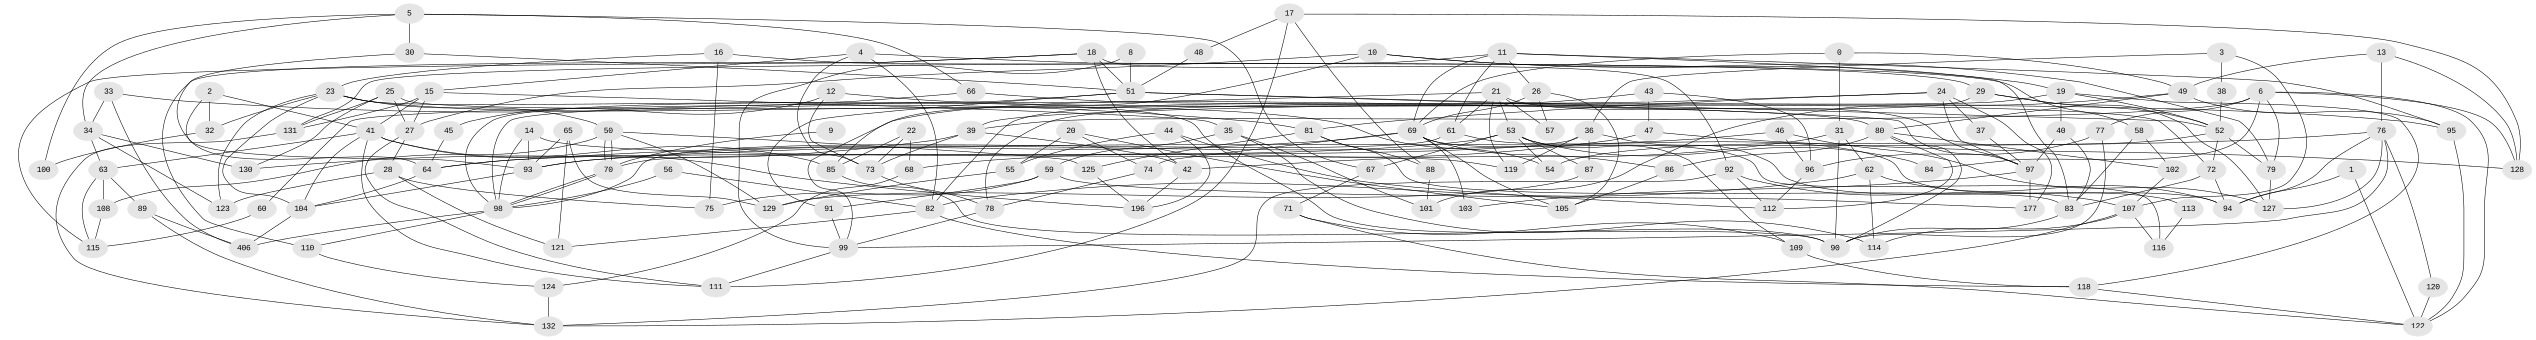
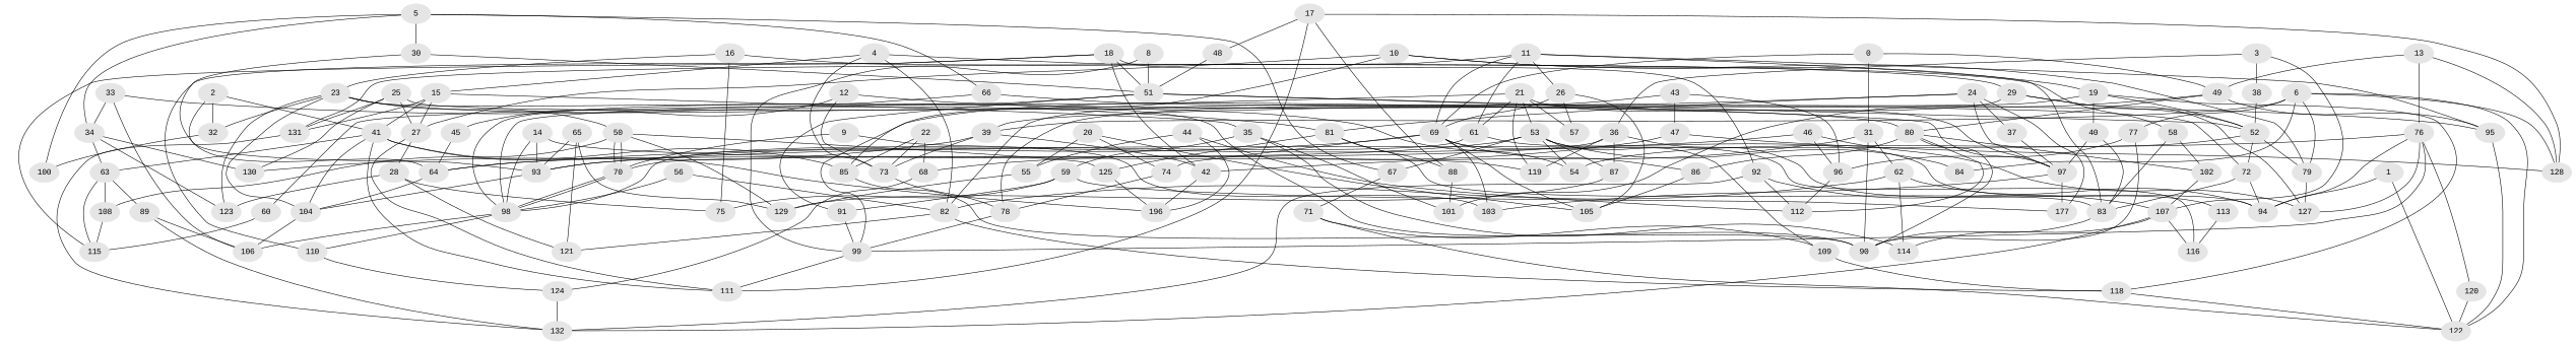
  graph {
    fontname="Liberation Mono"
    node [color=gray90 fontname="Liberation Mono" style=filled]
    edge [fontname="Liberation Mono"]
    1
    94
    122
    2
    32
    41
    64
    100
    85
    111
    104
    63
    n13 [label=196]
    3
    36
    38
    107
    70
    119
    87
    113
    52
    114
    116
    132
    4
    15
    58
    73
    82
    27
    131
    35
    83
    102
    78
    118
    121
    5
    30
    34
    66
    67
    51
    93
    123
    130
    98
    80
    71
    6
    39
    77
    79
    84
    128
    42
    90
    96
    127
    n61 [label=0]
    31
    49
    69
    62
    95
    101
    103
    74
    105
    86
    8
    99
    97
    91
    9
    10
    19
    40
    28
    11
    26
    61
    57
    12
    45
    13
    76
    120
    14
    110
-   106 [label=406]
+   106
    59
    16
    23
    29
    75
    50
    54
    17
    48
    88
    18
    92
    115
    112
    124
    72
    20
    55
    129
    21
    53
    60
    109
    n116 [label=177]
    22
    68
    108
    125
    24
    37
    81
    25
    89
    33
    43
    47
    44
    46
    56
    65
    1 -- 94
    1 -- 122
    2 -- 32
    2 -- 41
    2 -- 64
    32 -- 100
    41 -- 85
    41 -- 111
    41 -- 104
    41 -- 63
    41 -- n13
    64 -- 104
    85 -- 90
    104 -- 106
    63 -- 115
    63 -- 108
    63 -- 89
    3 -- 36
    3 -- 38
    3 -- 107
    36 -- 70
    36 -- 119
    36 -- 87
    36 -- 113
    38 -- 52
    107 -- 114
    107 -- 116
    107 -- 132
    70 -- 98
    70 -- 98
    87 -- 129
    113 -- 116
    52 -- 79
    52 -- 54
    52 -- 72
    4 -- 15
    4 -- 58
    4 -- 73
    4 -- 82
    15 -- 41
    15 -- 27
    15 -- 131
    15 -- 35
    58 -- 83
    58 -- 102
    73 -- 78
    82 -- 118
    82 -- 121
    27 -- 111
    27 -- 28
    131 -- 132
    35 -- 114
    35 -- 101
    35 -- 59
    83 -- 90
    102 -- 107
    78 -- 99
    118 -- 122
    5 -- 100
    5 -- 30
    5 -- 34
    5 -- 66
    5 -- 67
    30 -- 51
    30 -- 93
    34 -- 63
    34 -- 123
    34 -- 130
    66 -- 98
    66 -- 80
    67 -- 71
    51 -- 52
    51 -- 98
    51 -- 97
    51 -- 91
    93 -- 104
    98 -- 110
    98 -- 106
    80 -- 102
    80 -- 90
    80 -- 86
    80 -- 112
    71 -- 122
    71 -- 109
    6 -- 122
    6 -- 39
    6 -- 77
    6 -- 79
    6 -- 84
    6 -- 128
    39 -- 73
    39 -- 130
    39 -- 42
    77 -- 90
    77 -- 96
    79 -- 127
    42 -- n13
    96 -- 112
    n61 -- 31
    n61 -- 49
    n61 -- 69
    31 -- 42
    31 -- 90
    31 -- 62
    49 -- 80
    49 -- 95
    49 -- 101
    69 -- 116
    69 -- 93
    69 -- 103
    69 -- 74
    69 -- 105
    69 -- 86
    62 -- 94
    62 -- 114
    62 -- 82
    95 -- 122
    74 -- 78
    86 -- 105
    8 -- 51
    8 -- 99
    99 -- 111
    97 -- 103
    97 -- n116
    91 -- 99
    9 -- 70
+   9 -- 103
    10 -- 85
    10 -- 27
    10 -- 79
    10 -- 19
    19 -- 52
    19 -- 78
    19 -- 118
    19 -- 40
    40 -- 83
    40 -- 97
    28 -- 121
    28 -- 123
    28 -- 75
    11 -- 131
    11 -- 83
    11 -- 69
    11 -- 95
    11 -- 26
    11 -- 61
    26 -- 69
    26 -- 105
    26 -- 57
    61 -- 94
    61 -- 98
    12 -- 73
    12 -- 95
    12 -- 45
    45 -- 64
    13 -- 128
    13 -- 49
    13 -- 76
    76 -- 94
    76 -- 93
    76 -- 127
    76 -- 99
    76 -- 120
    120 -- 122
    14 -- 119
    14 -- 93
    14 -- 98
    110 -- 124
    59 -- 91
    59 -- 75
    59 -- n116
    16 -- 23
    16 -- 29
    16 -- 75
    23 -- 32
    23 -- 104
    23 -- 123
    23 -- 90
    23 -- 50
    23 -- 54
    29 -- 52
    29 -- 82
    29 -- 127
    50 -- 70
    50 -- 70
    50 -- 129
    50 -- 108
    50 -- 125
    17 -- 111
    17 -- 128
    17 -- 48
    17 -- 88
    48 -- 51
    88 -- 101
    18 -- 51
    18 -- 42
    18 -- 110
    18 -- 92
    18 -- 115
    92 -- 107
    92 -- 132
    92 -- 112
    124 -- 132
    72 -- 94
    72 -- 83
    20 -- 74
    20 -- 105
    20 -- 55
    55 -- 129
    21 -- 119
    21 -- 97
    21 -- 61
    21 -- 57
    21 -- 53
    21 -- 60
    53 -- 64
    53 -- 87
    53 -- 67
    53 -- 84
    53 -- 54
    53 -- 109
    60 -- 115
    109 -- 118
    22 -- 85
    22 -- 73
    22 -- 68
    68 -- 124
    108 -- 115
    125 -- n13
    24 -- 39
    24 -- 97
    24 -- n116
    24 -- 37
    24 -- 81
    37 -- 97
    81 -- 83
    81 -- 88
    81 -- 125
    25 -- 27
    25 -- 131
    25 -- 130
    25 -- 72
    89 -- 132
    89 -- 106
    33 -- 34
    33 -- 106
    33 -- 81
    43 -- 96
    43 -- 99
    43 -- 47
    47 -- 128
    47 -- 68
    44 -- n13
    44 -- 112
    44 -- 55
    46 -- 64
    46 -- 96
    46 -- 127
    56 -- 82
    56 -- 98
    65 -- 121
    65 -- 93
    65 -- 129
  }
